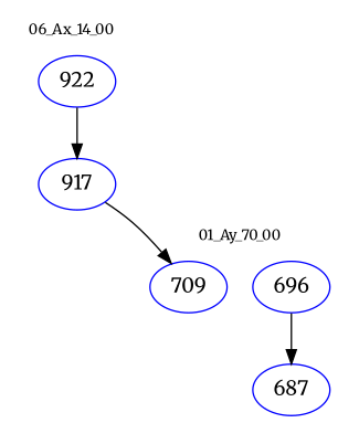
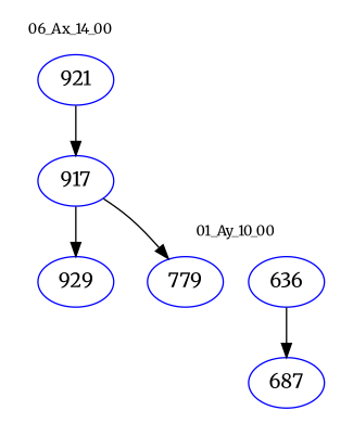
  digraph {
    fontname=Merriweather
    node [color=blue fontname=Merriweather]
    edge [color=black fontname=Merriweather]
-   n1 [label=922]
+   n1 [label=921]
    n2 [label=917]
-   n4 [label=696]
+   n3 [label=929]
+   n4 [label=636]
    n5 [label=687]
-   n6 [label=709]
+   n6 [label=779]
    subgraph cluster_1 {
      color=white
      fontsize=10
      label="06_Ax_14_00"
      n1
      n2
+     n3
    }
    subgraph cluster_2 {
      color=white
      fontsize=10
-     label="01_Ay_70_00"
+     label="01_Ay_10_00"
      n4
      n5
      n6
    }
    n1 -> n2
+   n2 -> n3
    n2 -> n6
    n4 -> n5
  }
